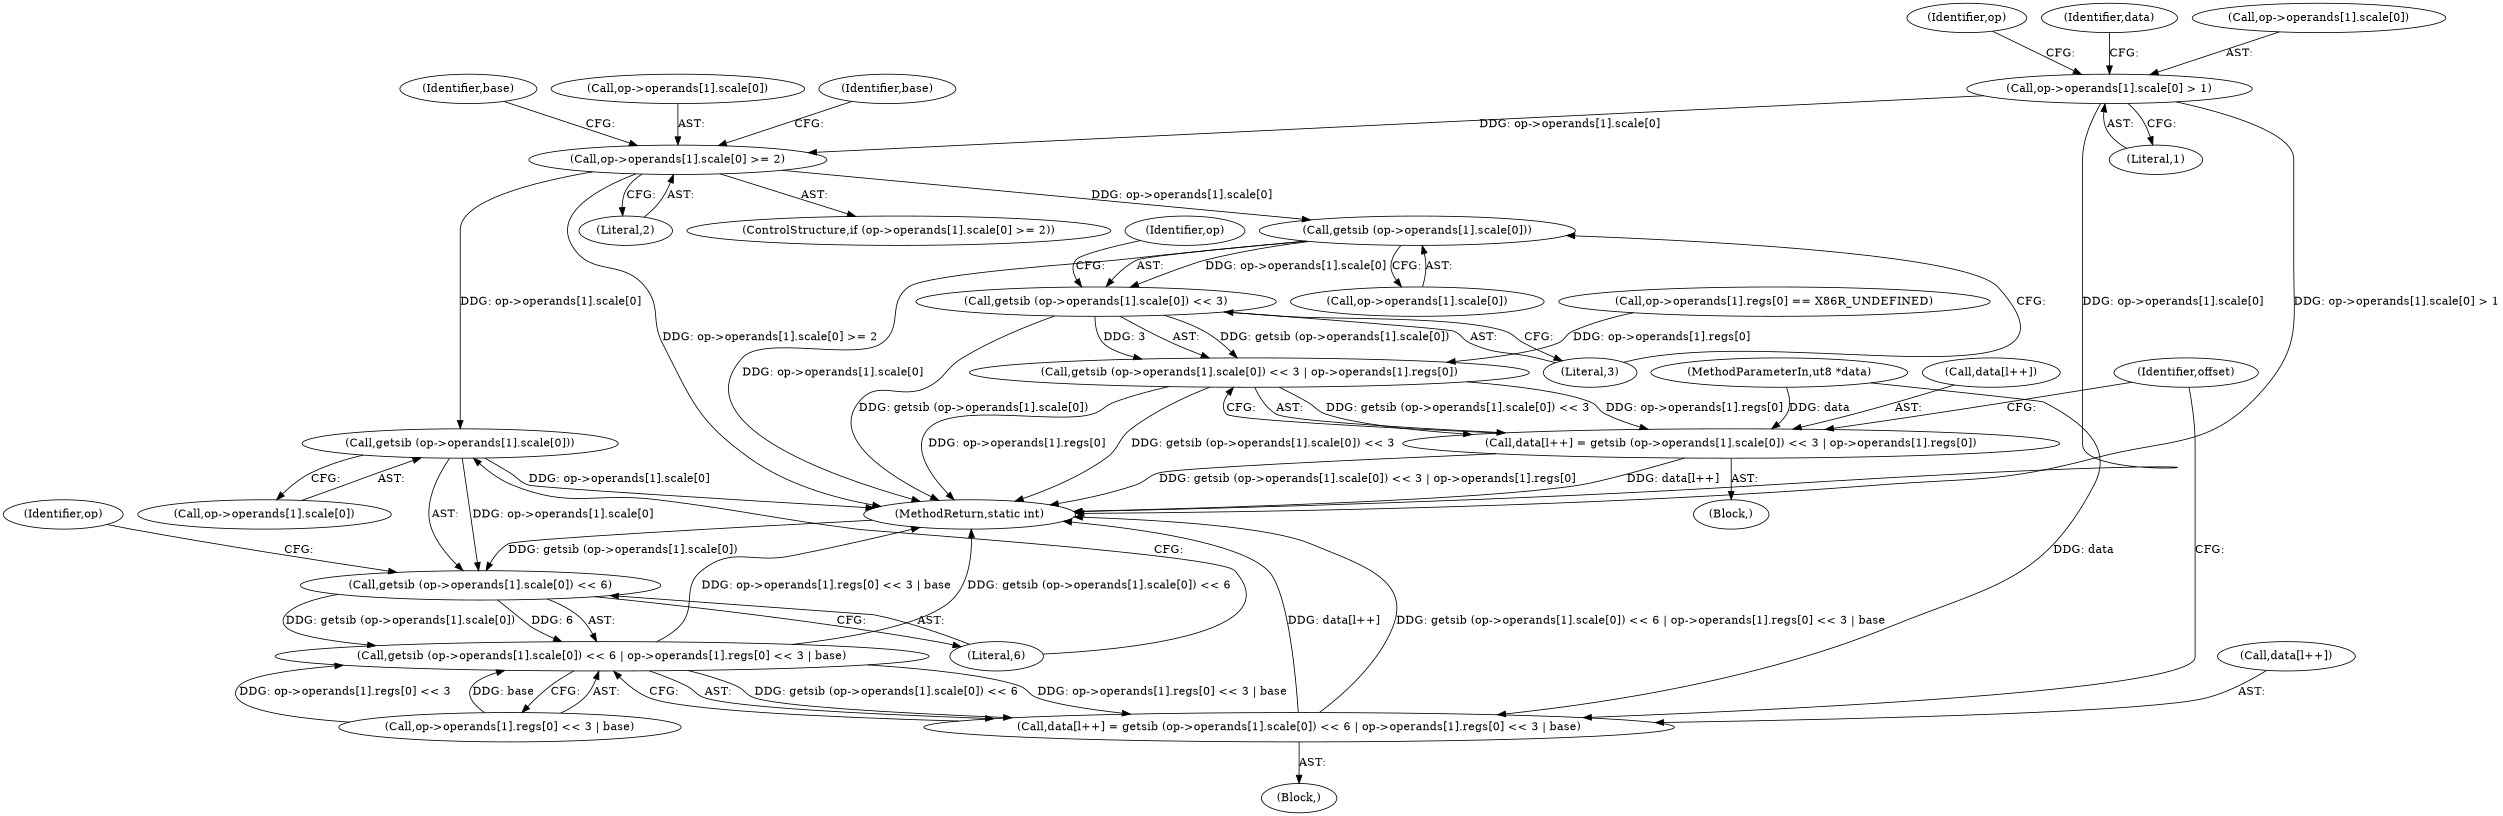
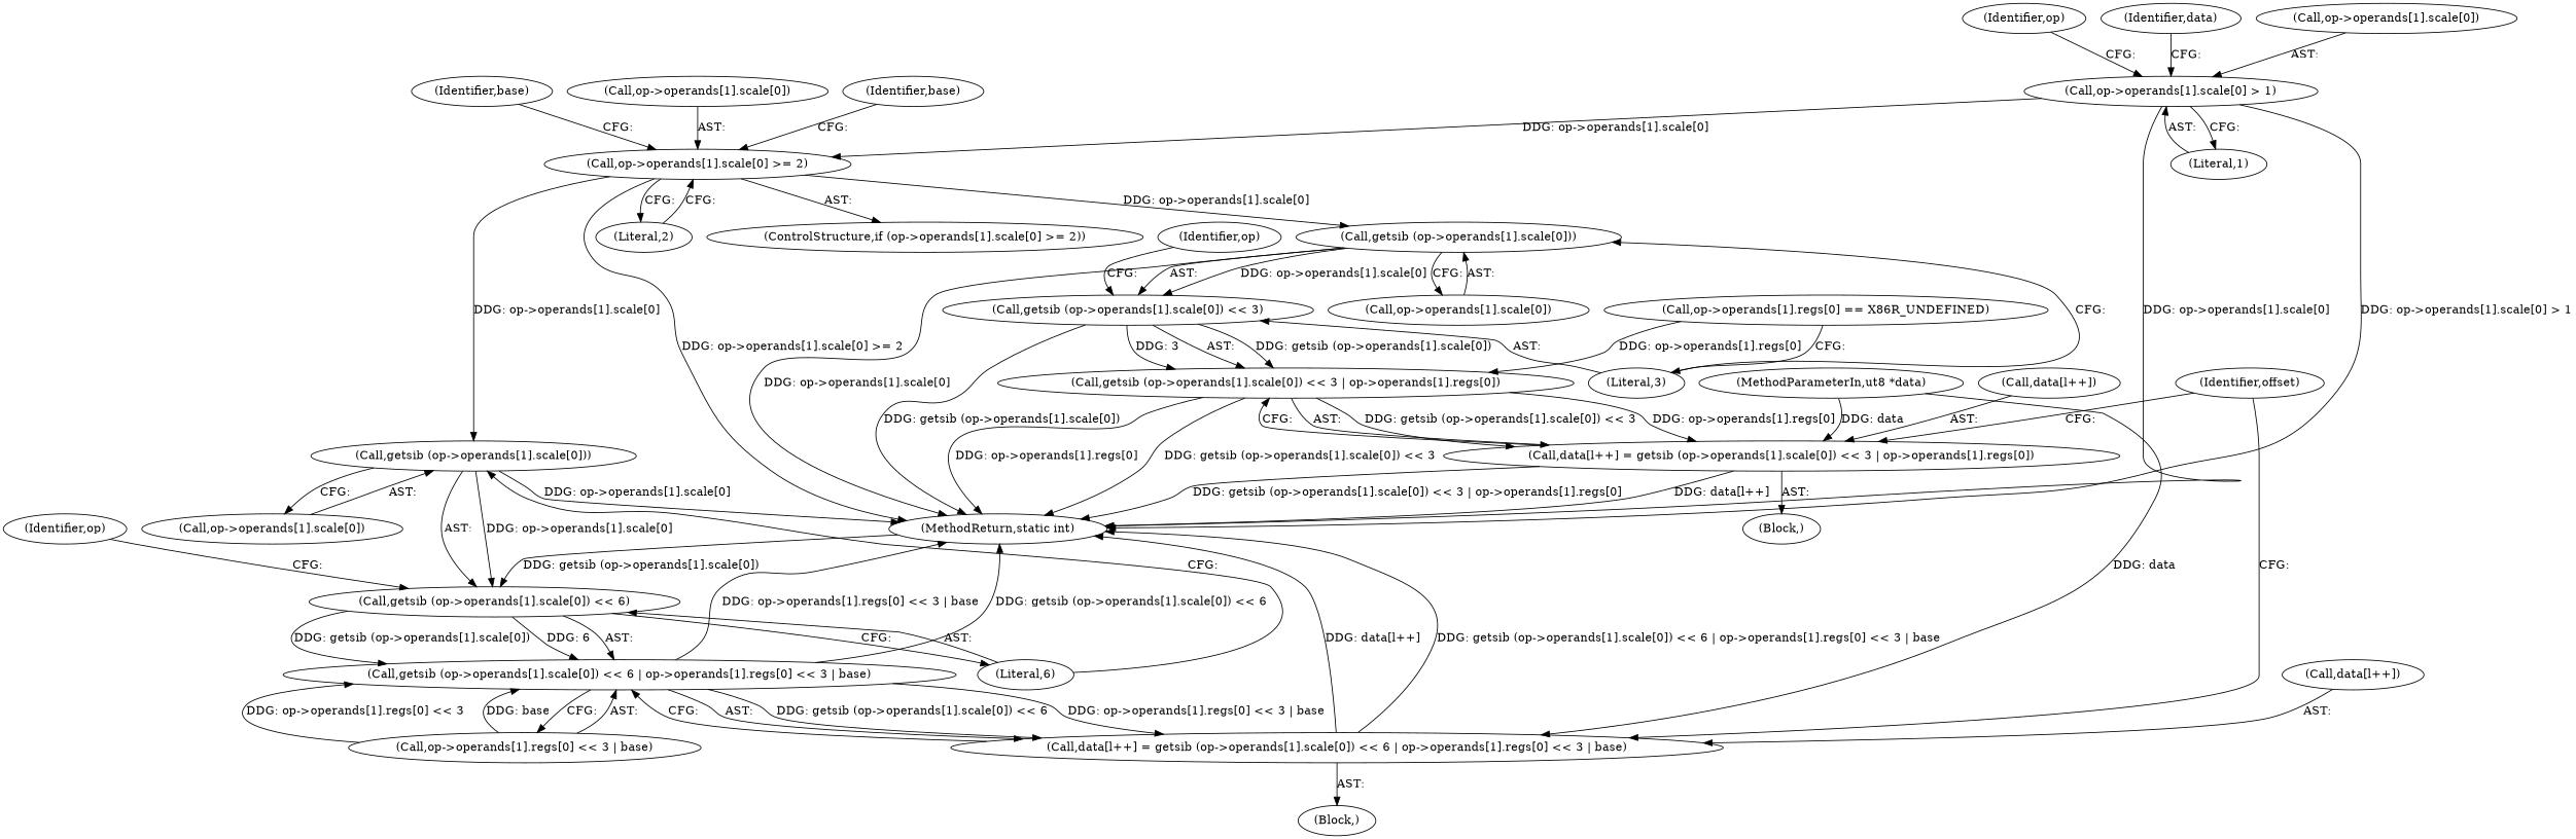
  digraph {
    n1 [label="(Call,op->operands[1].scale[0] >= 2)"]
    n2 [label="(Call,getsib (op->operands[1].scale[0]))"]
    n3 [label="(Call,getsib (op->operands[1].scale[0]))"]
    n4 [label="(MethodReturn,static int)"]
    n5 [label="(Literal,2)"]
    n6 [label="(ControlStructure,if (op->operands[1].scale[0] >= 2))"]
    n7 [label="(Call,getsib (op->operands[1].scale[0]) << 6)"]
    n8 [label="(Call,op->operands[1].scale[0])"]
    n9 [label="(Call,getsib (op->operands[1].scale[0]) << 3)"]
    n10 [label="(Call,op->operands[1].scale[0])"]
    n11 [label="(Call,op->operands[1].scale[0] > 1)"]
    n12 [label="(Literal,1)"]
    n13 [label="(Call,getsib (op->operands[1].scale[0]) << 6 | op->operands[1].regs[0] << 3 | base)"]
    n14 [label="(Literal,6)"]
    n15 [label="(Call,data[l++] = getsib (op->operands[1].scale[0]) << 6 | op->operands[1].regs[0] << 3 | base)"]
    n16 [label="(Call,op->operands[1].regs[0] << 3 | base)"]
    n17 [label="(Block,)"]
    n18 [label="(Call,getsib (op->operands[1].scale[0]) << 3 | op->operands[1].regs[0])"]
    n19 [label="(Literal,3)"]
    n20 [label="(Call,data[l++] = getsib (op->operands[1].scale[0]) << 3 | op->operands[1].regs[0])"]
    n21 [label="(Block,)"]
    n22 [label="(Identifier,op)"]
    n23 [label="(Call,data[l++])"]
    n24 [label="(Identifier,base)"]
    n25 [label="(MethodParameterIn,ut8 *data)"]
    n26 [label="(Call,data[l++])"]
    n27 [label="(Identifier,offset)"]
    n28 [label="(Identifier,op)"]
    n29 [label="(Call,op->operands[1].regs[0] == X86R_UNDEFINED)"]
    n30 [label="(Call,op->operands[1].scale[0])"]
    n31 [label="(Identifier,data)"]
    n32 [label="(Identifier,op)"]
    n33 [label="(Identifier,base)"]
    n34 [label="(Call,op->operands[1].scale[0])"]
    n1 -> n2 [label="DDG: op->operands[1].scale[0]"]
    n1 -> n3 [label="DDG: op->operands[1].scale[0]"]
    n1 -> n4 [label="DDG: op->operands[1].scale[0] >= 2"]
    n1 -> n5 [label="CFG: "]
    n1 -> n6 [label="AST: "]
    n2 -> n4 [label="DDG: op->operands[1].scale[0]"]
    n2 -> n7 [label="AST: "]
    n2 -> n7 [label="DDG: op->operands[1].scale[0]"]
    n2 -> n8 [label="CFG: "]
    n3 -> n4 [label="DDG: op->operands[1].scale[0]"]
    n3 -> n9 [label="AST: "]
    n3 -> n9 [label="DDG: op->operands[1].scale[0]"]
    n3 -> n10 [label="CFG: "]
    n4 -> n7 [label="DDG: getsib (op->operands[1].scale[0])"]
-   n5 -> n1 [label="AST: "]
+   n5 -> n1 [label="CFG: "]
    n7 -> n13 [label="AST: "]
    n7 -> n13 [label="DDG: getsib (op->operands[1].scale[0])"]
    n7 -> n13 [label="DDG: 6"]
    n7 -> n14 [label="CFG: "]
    n8 -> n2 [label="AST: "]
    n9 -> n4 [label="DDG: getsib (op->operands[1].scale[0])"]
    n9 -> n18 [label="AST: "]
    n9 -> n18 [label="DDG: getsib (op->operands[1].scale[0])"]
    n9 -> n18 [label="DDG: 3"]
-   n9 -> n19 [label="CFG: "]
+   n29 -> n19 [label="CFG: "]
    n10 -> n3 [label="AST: "]
    n11 -> n1 [label="DDG: op->operands[1].scale[0]"]
    n11 -> n4 [label="DDG: op->operands[1].scale[0]"]
    n11 -> n4 [label="DDG: op->operands[1].scale[0] > 1"]
    n11 -> n12 [label="CFG: "]
    n12 -> n11 [label="AST: "]
    n13 -> n4 [label="DDG: op->operands[1].regs[0] << 3 | base"]
    n13 -> n4 [label="DDG: getsib (op->operands[1].scale[0]) << 6"]
    n13 -> n15 [label="AST: "]
    n13 -> n15 [label="DDG: getsib (op->operands[1].scale[0]) << 6"]
    n13 -> n15 [label="DDG: op->operands[1].regs[0] << 3 | base"]
    n13 -> n16 [label="CFG: "]
    n14 -> n2 [label="CFG: "]
    n14 -> n7 [label="AST: "]
    n15 -> n4 [label="DDG: getsib (op->operands[1].scale[0]) << 6 | op->operands[1].regs[0] << 3 | base"]
    n15 -> n4 [label="DDG: data[l++]"]
    n15 -> n13 [label="CFG: "]
    n15 -> n17 [label="AST: "]
    n16 -> n13 [label="AST: "]
    n16 -> n13 [label="DDG: op->operands[1].regs[0] << 3"]
    n16 -> n13 [label="DDG: base"]
    n18 -> n4 [label="DDG: op->operands[1].regs[0]"]
    n18 -> n4 [label="DDG: getsib (op->operands[1].scale[0]) << 3"]
    n18 -> n20 [label="AST: "]
    n18 -> n20 [label="DDG: getsib (op->operands[1].scale[0]) << 3"]
    n18 -> n20 [label="DDG: op->operands[1].regs[0]"]
    n19 -> n3 [label="CFG: "]
    n19 -> n9 [label="AST: "]
    n20 -> n4 [label="DDG: data[l++]"]
    n20 -> n4 [label="DDG: getsib (op->operands[1].scale[0]) << 3 | op->operands[1].regs[0]"]
    n20 -> n18 [label="CFG: "]
    n20 -> n21 [label="AST: "]
    n22 -> n11 [label="CFG: "]
    n23 -> n20 [label="AST: "]
    n24 -> n1 [label="CFG: "]
    n25 -> n15 [label="DDG: data"]
    n25 -> n20 [label="DDG: data"]
    n26 -> n15 [label="AST: "]
    n27 -> n15 [label="CFG: "]
    n27 -> n20 [label="CFG: "]
    n28 -> n9 [label="CFG: "]
    n29 -> n18 [label="DDG: op->operands[1].regs[0]"]
    n30 -> n1 [label="AST: "]
    n31 -> n11 [label="CFG: "]
    n32 -> n7 [label="CFG: "]
    n33 -> n1 [label="CFG: "]
    n34 -> n11 [label="AST: "]
  }
